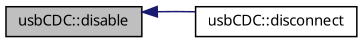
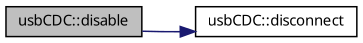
  digraph {
    rankdir=LR
    fontname="Noto Sans"
    node [color=black fontname="Noto Sans" fontsize=10 shape=record style=filled]
    n1 [fillcolor=grey75 fontcolor=black height=0.2 label="usbCDC::disable" width=0.4]
    n2 [fillcolor=white height=0.2 label="usbCDC::disconnect" width=0.4]
-   n2 -> n1 [color=midnightblue fontname="Noto Sans" fontsize=10 labelfontname=Helvetica labelfontsize=10 style=solid]
+   n1 -> n2 [color=midnightblue fontname="Noto Sans" fontsize=10 labelfontname=Helvetica labelfontsize=10 style=solid]
  }
